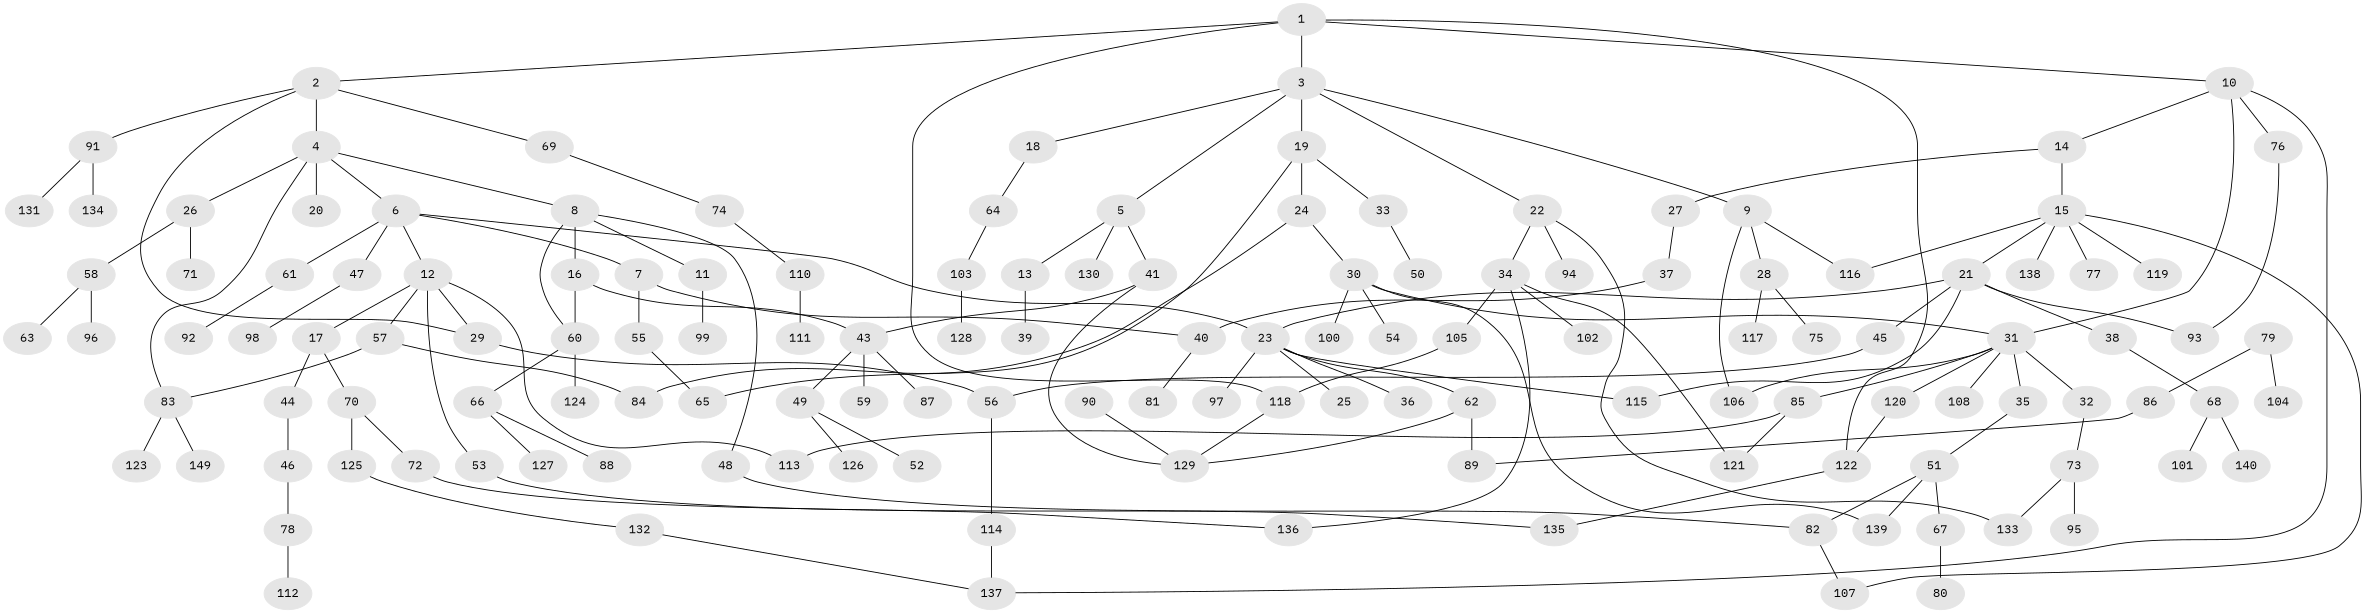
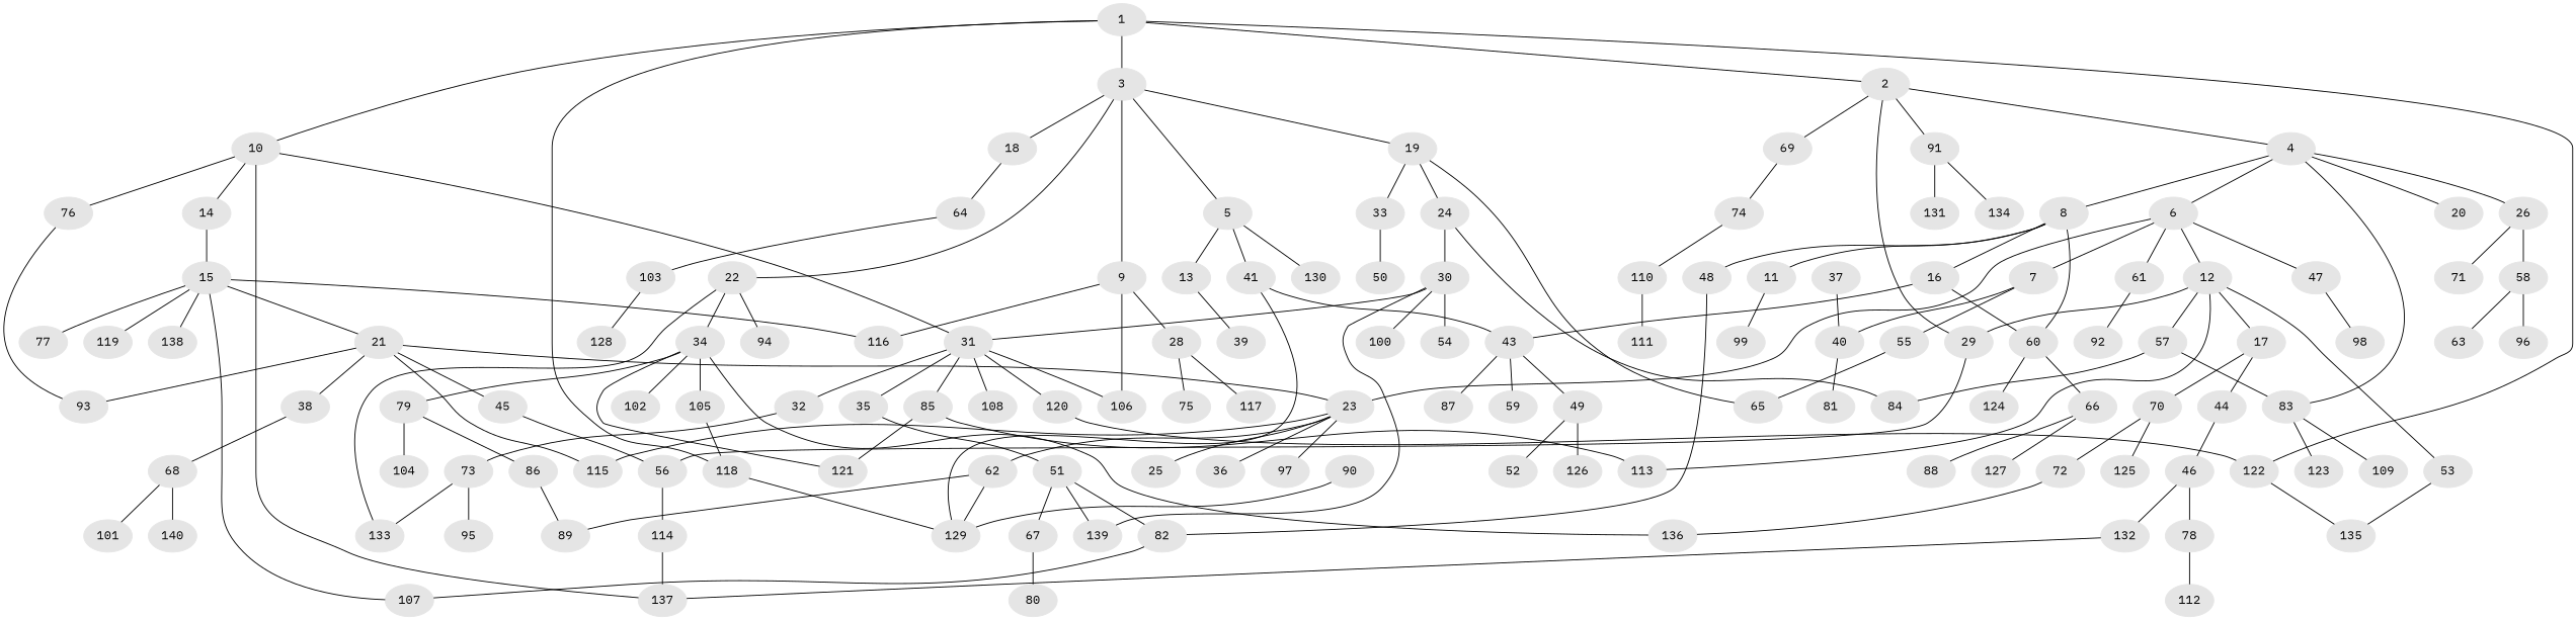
  graph {
    fontname="IBM Plex Mono"
    node [color=gray90 fontname="IBM Plex Mono" style=filled]
    edge [fontname="IBM Plex Mono"]
    1
    2
    3
    10
    118
    122
    4
    29
    69
    91
    5
    18
    19
    22
    9
    14
    31
    76
    137
    129
    135
    6
    8
    20
    26
    83
    56
    74
    131
    134
    13
    41
    130
    64
    24
    33
    65
    34
    94
    133
    7
    12
    23
    47
    61
    11
    16
    48
    60
    58
    71
-   109 [label=149]
+   109
    123
    28
    106
    116
    39
    43
    40
    55
    17
    53
    57
    113
    115
    25
    36
    62
    97
    98
    92
    81
    99
    82
    66
    124
    75
    117
    15
-   27
    32
    35
    85
    108
    120
    93
    44
    70
    84
    21
    77
    107
    119
    138
    37
    38
    45
    49
    59
    87
    46
    72
    125
    103
    30
    50
    68
    79
    102
    105
    121
    136
    89
    54
    100
    139
    63
    96
    114
    73
    51
    95
    86
    104
    67
    101
    140
    90
    52
    126
    78
    112
    80
    88
    127
    128
    110
    132
    111
    1 -- 2
    1 -- 3
    1 -- 10
    1 -- 118
    1 -- 122
    2 -- 4
    2 -- 29
    2 -- 69
    2 -- 91
    3 -- 5
    3 -- 18
    3 -- 19
    3 -- 22
    3 -- 9
    10 -- 14
    10 -- 31
    10 -- 76
    10 -- 137
    118 -- 129
    122 -- 135
    4 -- 6
    4 -- 8
    4 -- 20
    4 -- 26
    4 -- 83
    29 -- 56
    69 -- 74
    91 -- 131
    91 -- 134
    5 -- 13
    5 -- 41
    5 -- 130
    18 -- 64
    19 -- 24
    19 -- 33
    19 -- 65
    22 -- 34
    22 -- 94
    22 -- 133
    9 -- 28
    9 -- 106
    9 -- 116
    14 -- 15
-   14 -- 27
    31 -- 106
    31 -- 32
    31 -- 35
    31 -- 85
    31 -- 108
    31 -- 120
    76 -- 93
    6 -- 7
    6 -- 12
    6 -- 23
    6 -- 47
    6 -- 61
    8 -- 11
    8 -- 16
    8 -- 48
    8 -- 60
    26 -- 58
    26 -- 71
    83 -- 109
    83 -- 123
    56 -- 114
    74 -- 110
    13 -- 39
    41 -- 129
    41 -- 43
    64 -- 103
    24 -- 84
    24 -- 30
    33 -- 50
+   34 -- 79
    34 -- 102
    34 -- 105
    34 -- 121
    34 -- 136
    7 -- 40
    7 -- 55
    12 -- 29
    12 -- 17
    12 -- 53
    12 -- 57
    12 -- 113
    23 -- 115
    23 -- 25
    23 -- 36
    23 -- 62
    23 -- 97
    47 -- 98
    61 -- 92
    11 -- 99
    16 -- 60
    16 -- 43
    48 -- 82
    60 -- 66
    60 -- 124
    58 -- 63
    58 -- 96
    28 -- 75
    28 -- 117
    43 -- 49
    43 -- 59
    43 -- 87
    40 -- 81
    55 -- 65
    17 -- 44
    17 -- 70
    53 -- 135
    57 -- 83
    57 -- 84
    62 -- 129
    62 -- 89
    82 -- 107
    66 -- 88
    66 -- 127
    15 -- 116
    15 -- 21
    15 -- 77
    15 -- 107
    15 -- 119
    15 -- 138
-   27 -- 37
    32 -- 73
    35 -- 51
    85 -- 113
    85 -- 121
    120 -- 122
    44 -- 46
    70 -- 72
    70 -- 125
    21 -- 23
    21 -- 115
    21 -- 93
    21 -- 38
    21 -- 45
    37 -- 40
    38 -- 68
    45 -- 56
    49 -- 52
    49 -- 126
    46 -- 78
    72 -- 136
-   125 -- 132
+   46 -- 132
    103 -- 128
    30 -- 31
    30 -- 54
    30 -- 100
    30 -- 139
    68 -- 101
    68 -- 140
    79 -- 86
    79 -- 104
    105 -- 118
    114 -- 137
    73 -- 133
    73 -- 95
    51 -- 82
    51 -- 139
    51 -- 67
    86 -- 89
    67 -- 80
    90 -- 129
    78 -- 112
    110 -- 111
    132 -- 137
  }
